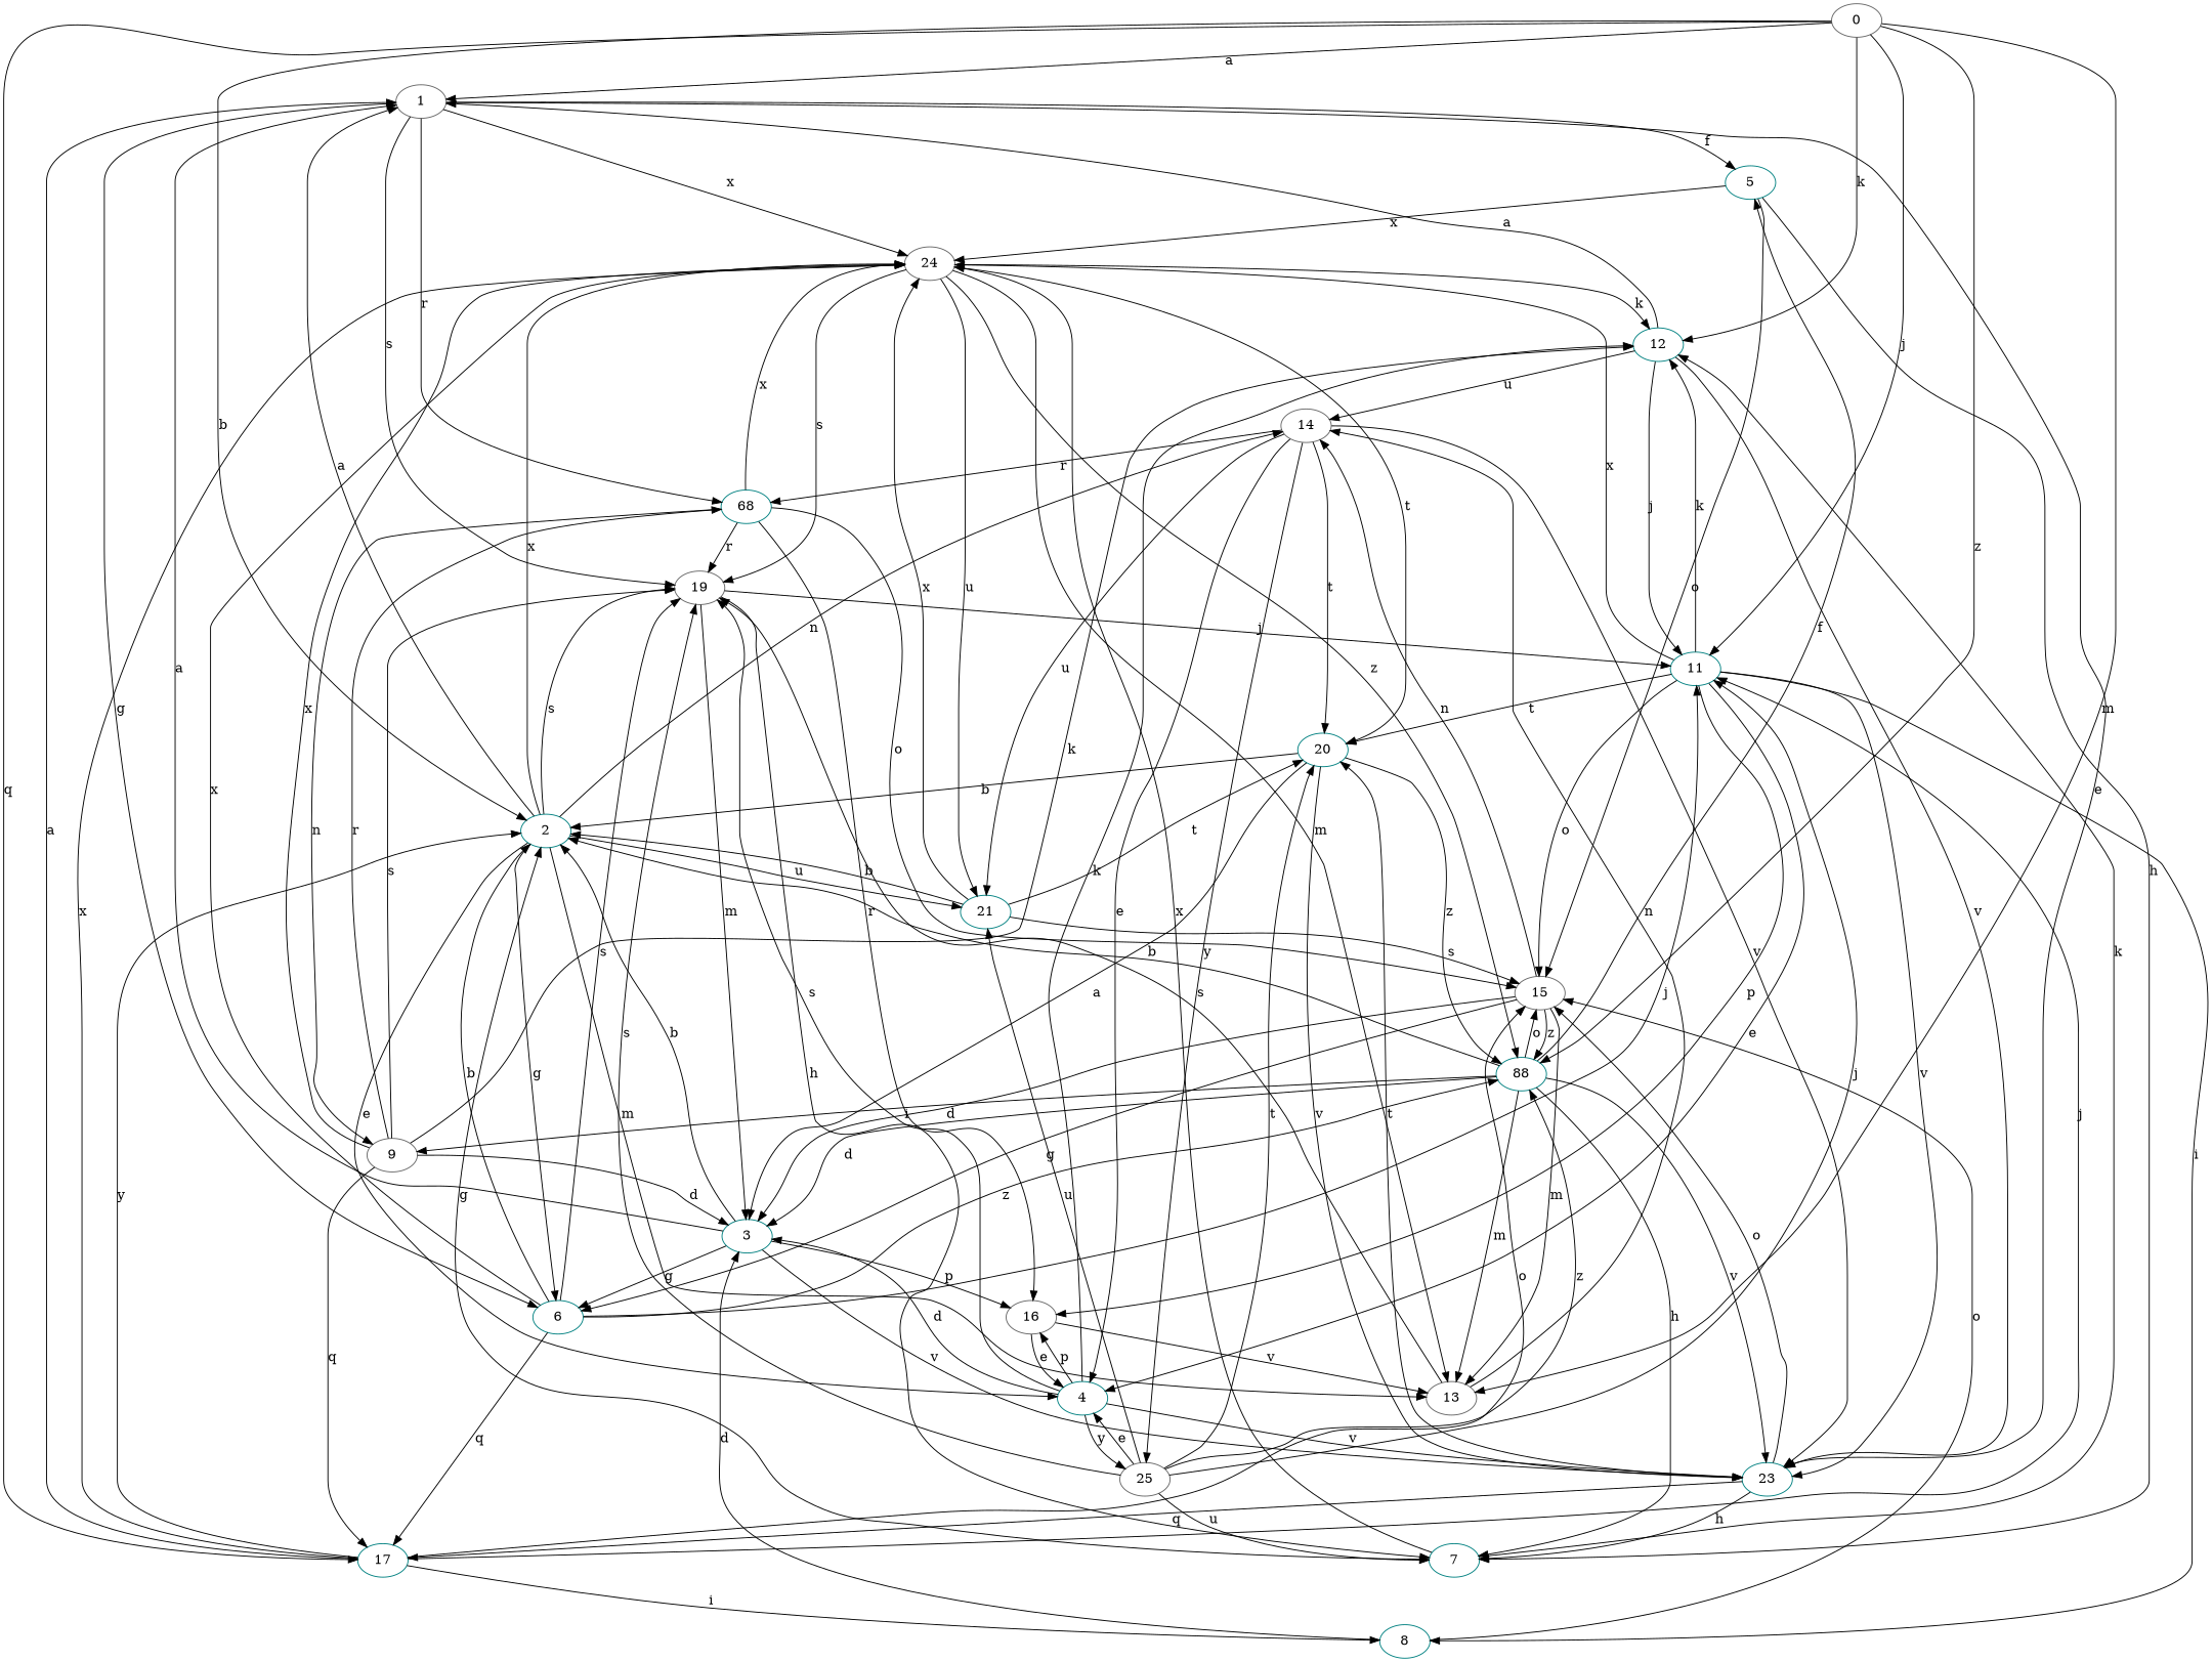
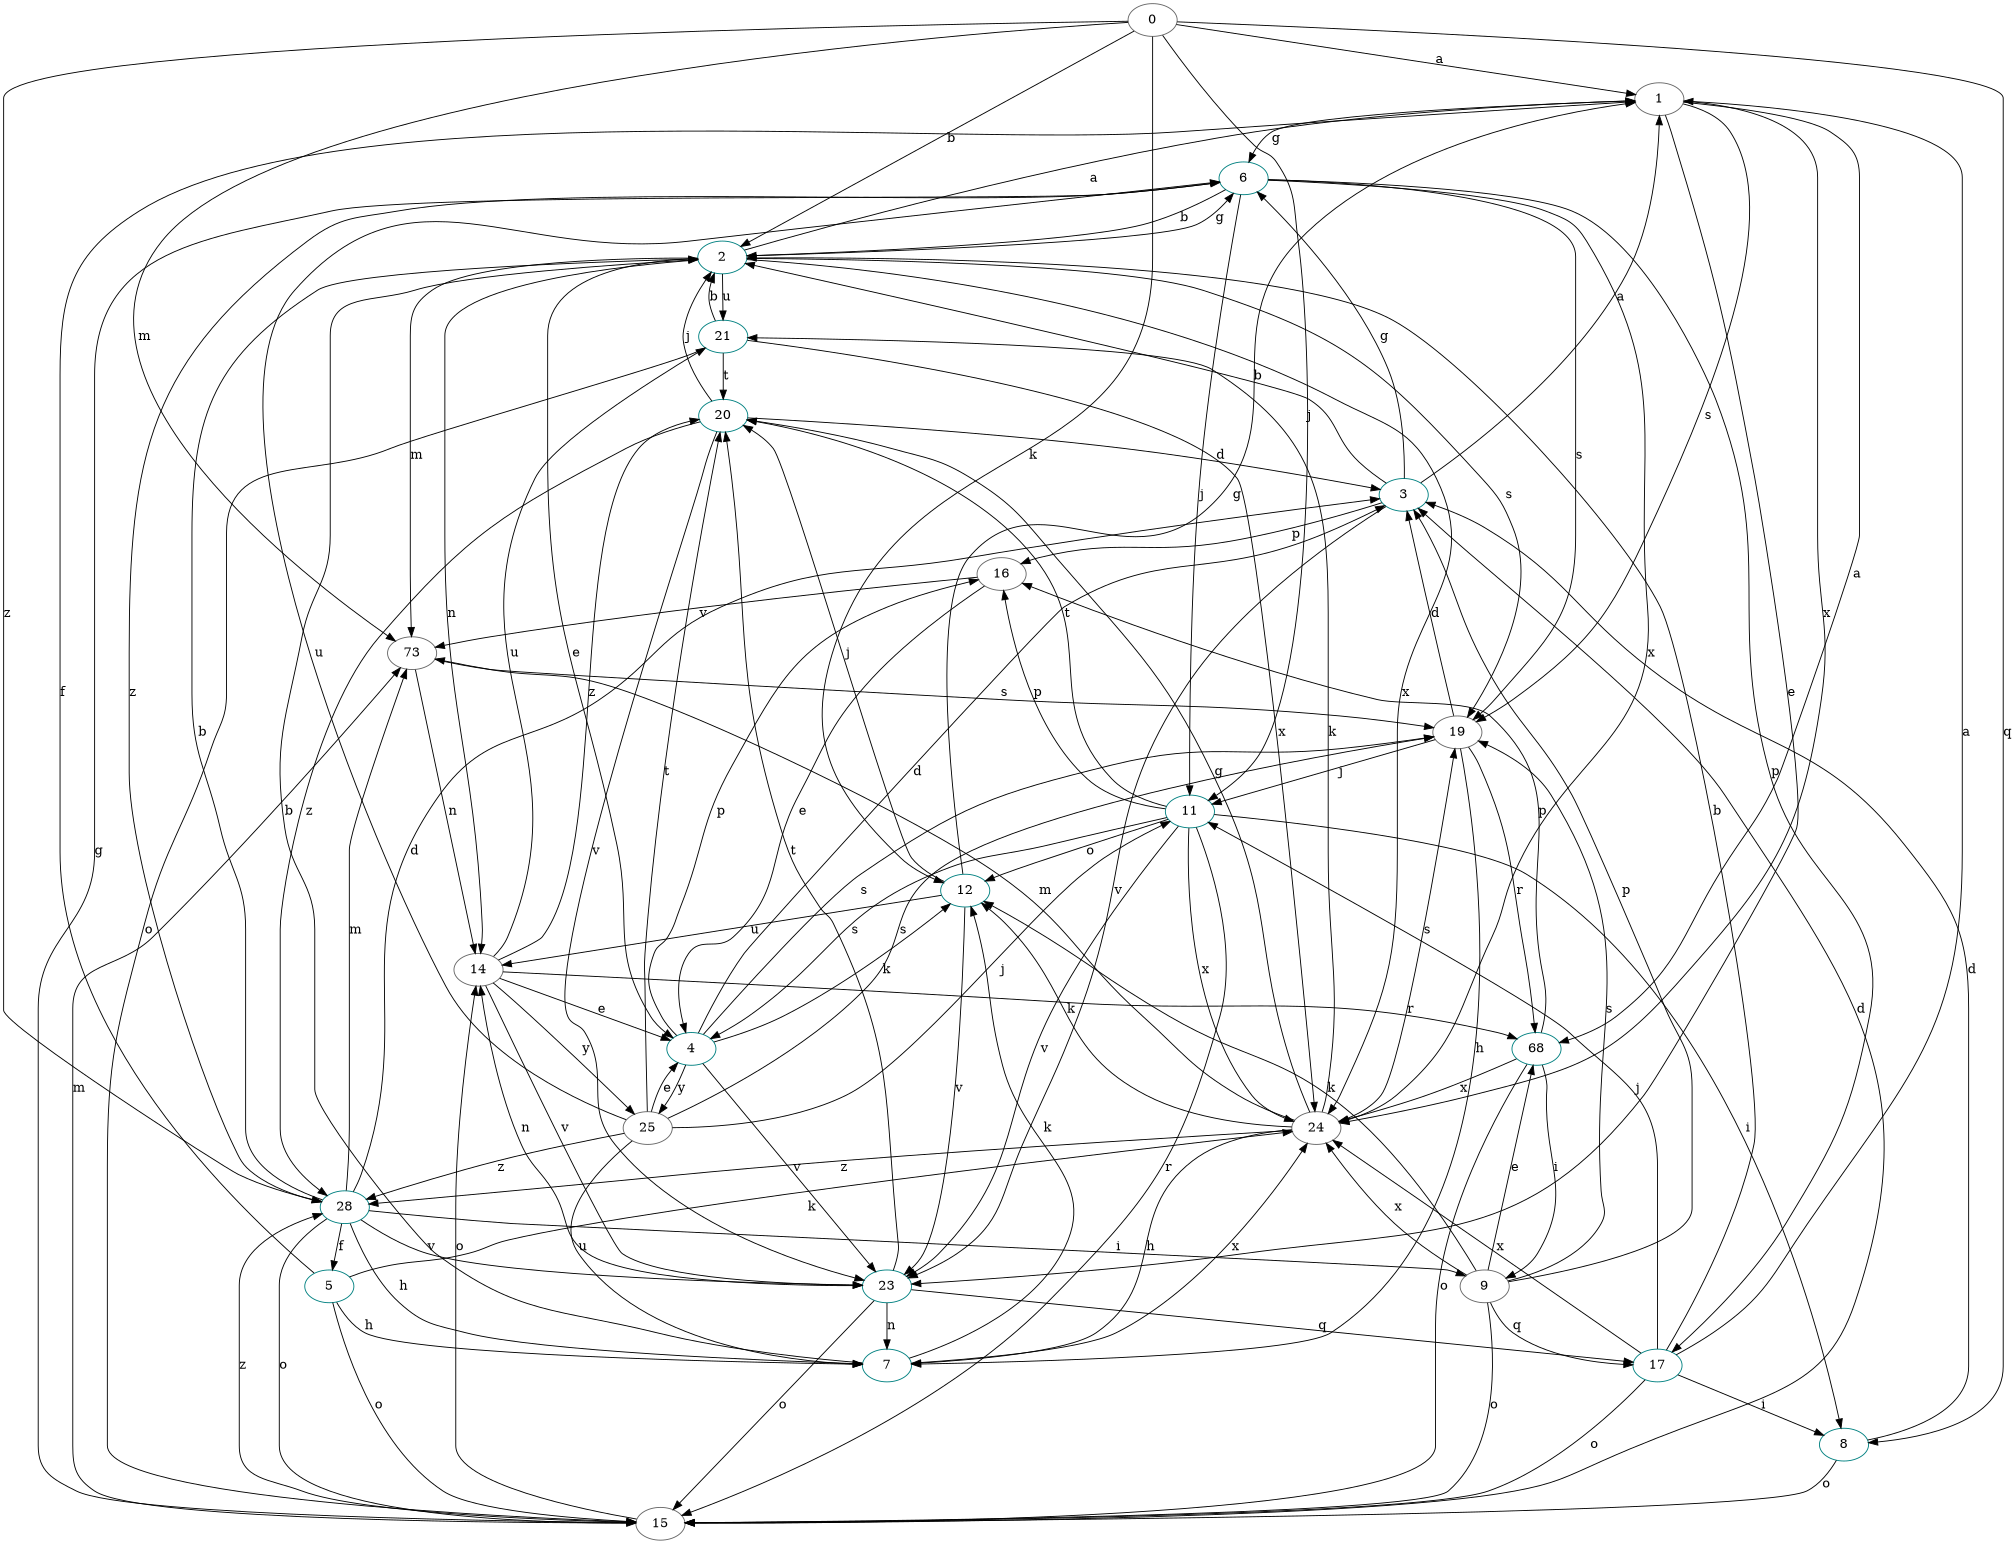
  strict digraph {
    node [color=teal]
    0 [color=gray40]
    1 [color=gray40]
    2
    11
    12
-   13 [color=gray40]
+   13 [color=gray40 label=73]
    17
-   28 [label=88]
+   28
    5
    6
    n11 [label=68]
    19 [color=gray40]
    24 [color=gray40]
    23
    4
    14 [color=gray40]
    21
    16 [color=gray40]
    15 [color=gray40]
    8
    20
    3
    7
    9 [color=gray40]
    25 [color=gray40]
    0 -> 1 [label=a]
    0 -> 2 [label=b]
    0 -> 11 [label=j]
    0 -> 12 [label=k]
    0 -> 13 [label=m]
-   0 -> 17 [label=q]
+   0 -> 8 [label=q]
    0 -> 28 [label=z]
-   1 -> 5 [label=f]
+   5 -> 1 [label=f]
    1 -> 6 [label=g]
-   1 -> n11 [label=r]
+   1 -> n11 [label=a]
    1 -> 19 [label=s]
    1 -> 24 [label=x]
    1 -> 23 [label=e]
    2 -> 1 [label=a]
    2 -> 13 [label=m]
    2 -> 6 [label=g]
    2 -> 19 [label=s]
    2 -> 24 [label=x]
    2 -> 4 [label=e]
    2 -> 14 [label=n]
    2 -> 21 [label=u]
-   11 -> 12 [label=k]
+   11 -> 12 [label=o]
    11 -> 24 [label=x]
    11 -> 23 [label=v]
-   11 -> 4 [label=e]
+   11 -> 4 [label=s]
    11 -> 16 [label=p]
-   11 -> 15 [label=o]
+   11 -> 15 [label=r]
    11 -> 8 [label=i]
    11 -> 20 [label=t]
-   12 -> 1 [label=a]
-   12 -> 11 [label=j]
+   12 -> 1 [label=g]
+   12 -> 20 [label=j]
    12 -> 23 [label=v]
    12 -> 14 [label=u]
    13 -> 19 [label=s]
    13 -> 14 [label=n]
    17 -> 1 [label=a]
-   17 -> 2 [label=y]
+   17 -> 2 [label=b]
    17 -> 11 [label=j]
    17 -> 24 [label=x]
    17 -> 15 [label=o]
    17 -> 8 [label=i]
    28 -> 2 [label=b]
    28 -> 13 [label=m]
    28 -> 5 [label=f]
    28 -> 23 [label=v]
    28 -> 15 [label=o]
    28 -> 3 [label=d]
    28 -> 7 [label=h]
    28 -> 9 [label=i]
-   5 -> 24 [label=x]
+   5 -> 24 [label=k]
    5 -> 15 [label=o]
    5 -> 7 [label=h]
    6 -> 2 [label=b]
    6 -> 11 [label=j]
-   6 -> 17 [label=q]
+   6 -> 17 [label=p]
    6 -> 28 [label=z]
    6 -> 19 [label=s]
    6 -> 24 [label=x]
    n11 -> 24 [label=x]
-   n11 -> 16 [label=r]
+   n11 -> 16 [label=p]
    n11 -> 15 [label=o]
-   n11 -> 9 [label=n]
+   n11 -> 9 [label=i]
    19 -> 11 [label=j]
-   n11 -> 19 [label=r]
-   19 -> 3 [label=m]
+   19 -> n11 [label=r]
+   19 -> 3 [label=d]
    19 -> 7 [label=h]
    24 -> 12 [label=k]
    24 -> 13 [label=m]
    24 -> 28 [label=z]
    24 -> 19 [label=s]
-   24 -> 21 [label=u]
-   24 -> 20 [label=t]
+   24 -> 21 [label=k]
+   24 -> 20 [label=g]
+   24 -> 7 [label=h]
    23 -> 17 [label=q]
+   23 -> 14 [label=n]
    23 -> 15 [label=o]
    23 -> 20 [label=t]
-   23 -> 7 [label=h]
+   23 -> 7 [label=n]
    4 -> 12 [label=k]
    4 -> 19 [label=s]
    4 -> 23 [label=v]
    4 -> 16 [label=p]
    4 -> 3 [label=d]
    4 -> 25 [label=y]
    14 -> n11 [label=r]
    14 -> 23 [label=v]
    14 -> 4 [label=e]
    14 -> 21 [label=u]
-   14 -> 20 [label=t]
+   14 -> 20 [label=z]
    14 -> 25 [label=y]
    21 -> 2 [label=b]
    21 -> 24 [label=x]
-   21 -> 15 [label=s]
+   21 -> 15 [label=o]
    21 -> 20 [label=t]
    16 -> 13 [label=v]
    16 -> 4 [label=e]
    15 -> 13 [label=m]
    15 -> 28 [label=z]
    15 -> 6 [label=g]
-   15 -> 14 [label=n]
+   15 -> 14 [label=o]
    15 -> 3 [label=d]
    8 -> 15 [label=o]
    8 -> 3 [label=d]
-   20 -> 2 [label=b]
+   20 -> 2 [label=j]
    20 -> 28 [label=z]
    20 -> 23 [label=v]
-   20 -> 3 [label=a]
+   20 -> 3 [label=d]
    3 -> 1 [label=a]
    3 -> 2 [label=b]
    3 -> 6 [label=g]
    3 -> 23 [label=v]
    3 -> 16 [label=p]
-   7 -> 2 [label=g]
+   7 -> 2 [label=b]
    7 -> 12 [label=k]
    7 -> 24 [label=x]
    9 -> 12 [label=k]
    9 -> 17 [label=q]
-   9 -> n11 [label=r]
+   9 -> n11 [label=e]
    9 -> 19 [label=s]
    9 -> 24 [label=x]
-   9 -> 3 [label=d]
+   9 -> 15 [label=o]
+   9 -> 3 [label=p]
    25 -> 11 [label=j]
    25 -> 28 [label=z]
    25 -> 19 [label=s]
    25 -> 4 [label=e]
-   25 -> 21 [label=u]
+   25 -> 6 [label=u]
    25 -> 20 [label=t]
    25 -> 7 [label=u]
  }
